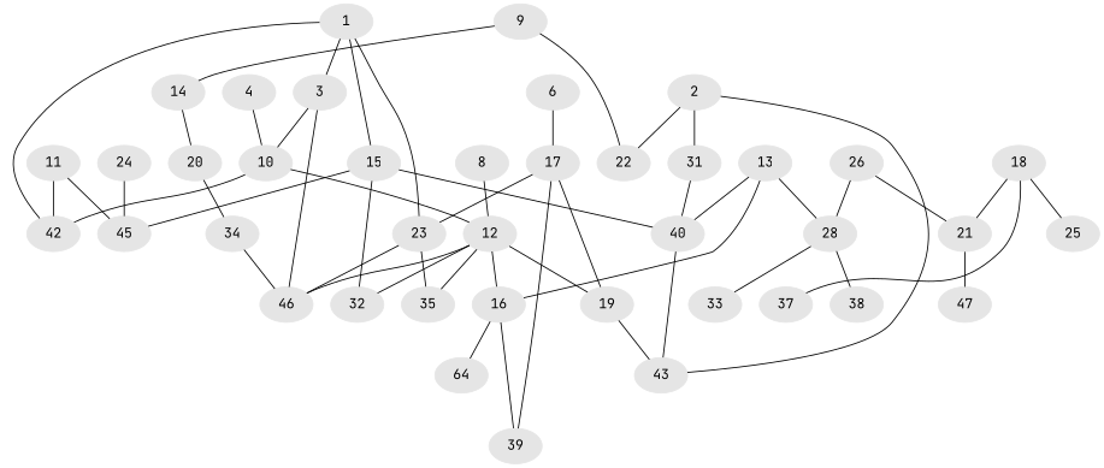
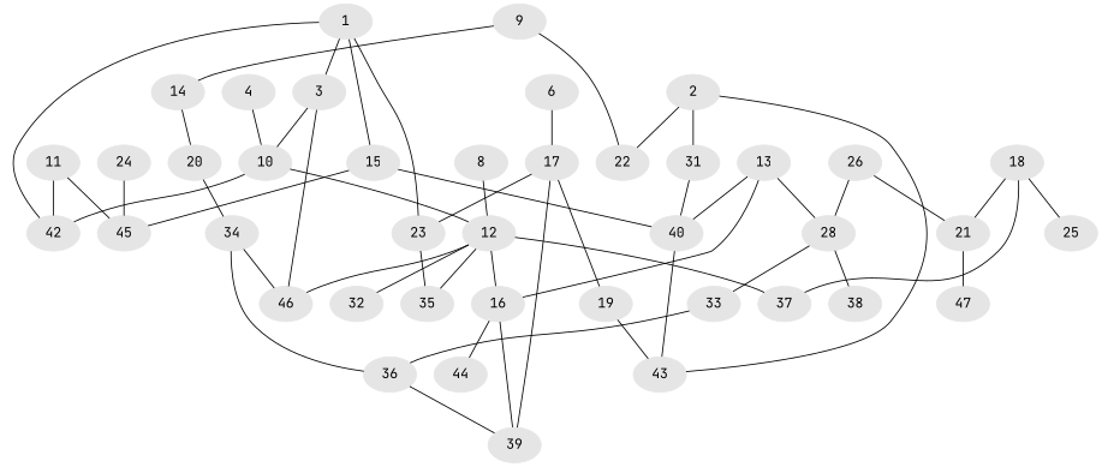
  graph {
    fontname="JetBrains Mono"
    node [color=gray90 fontname="JetBrains Mono" style=filled]
    edge [fontname="JetBrains Mono" weight=1.0]
    1
    3
    15
    23
    42
    10
    46
    45
    32
    40
    35
    2
    22
    31
    43
    12
    4
    6
    17
    8
    39
    19
    16
    37
    9
    14
    20
    11
-   44 [label=64]
+   44
    13
    28
    38
    33
    34
    18
    21
    25
    47
+   36
    24
    26
    1 -- 3
    1 -- 15
    1 -- 23
    1 -- 42
    3 -- 10 [weight=2.0]
    3 -- 46
    15 -- 45
-   15 -- 32
    15 -- 40
-   23 -- 46
    23 -- 35
    10 -- 42
    10 -- 12
    40 -- 43
    2 -- 22
    2 -- 31
    2 -- 43
    31 -- 40
    12 -- 46
    12 -- 32
    12 -- 35
    12 -- 16
-   12 -- 19
+   12 -- 37
    4 -- 10
    6 -- 17
    17 -- 23
    17 -- 39
    17 -- 19
    8 -- 12
    19 -- 43
    16 -- 39
    16 -- 44
    9 -- 22
    9 -- 14
    14 -- 20
    20 -- 34
    11 -- 42
    11 -- 45
    13 -- 40
    13 -- 16
    13 -- 28
    28 -- 38
    28 -- 33
+   33 -- 36
    34 -- 46
+   34 -- 36
    18 -- 37
    18 -- 21
    18 -- 25
    21 -- 47
+   36 -- 39
    24 -- 45
    26 -- 28
    26 -- 21
  }
